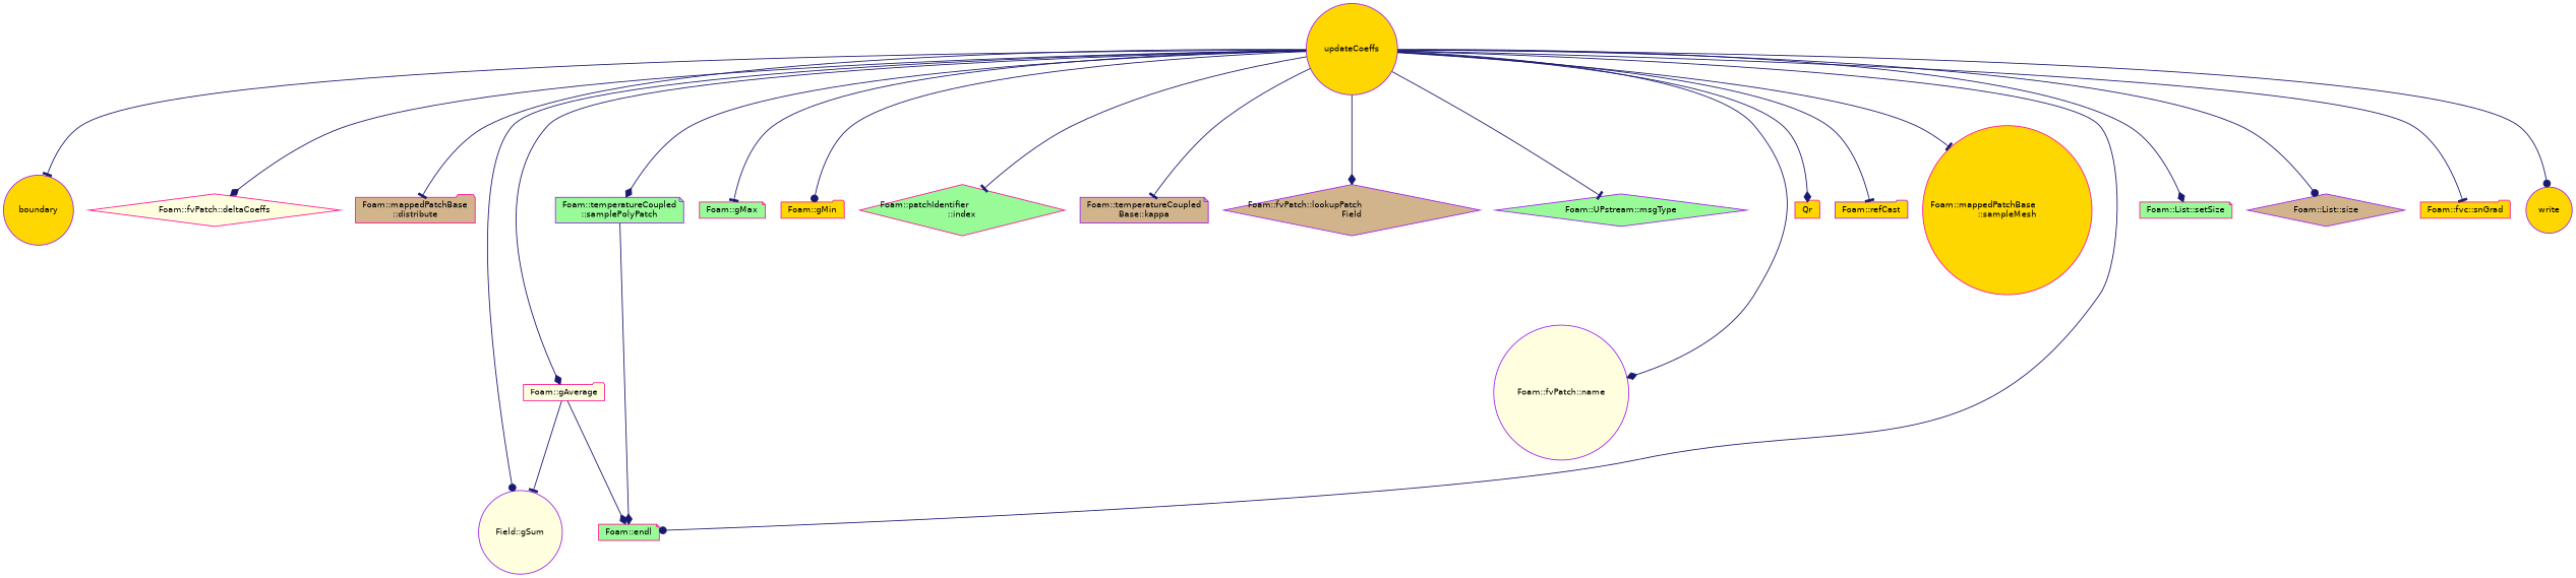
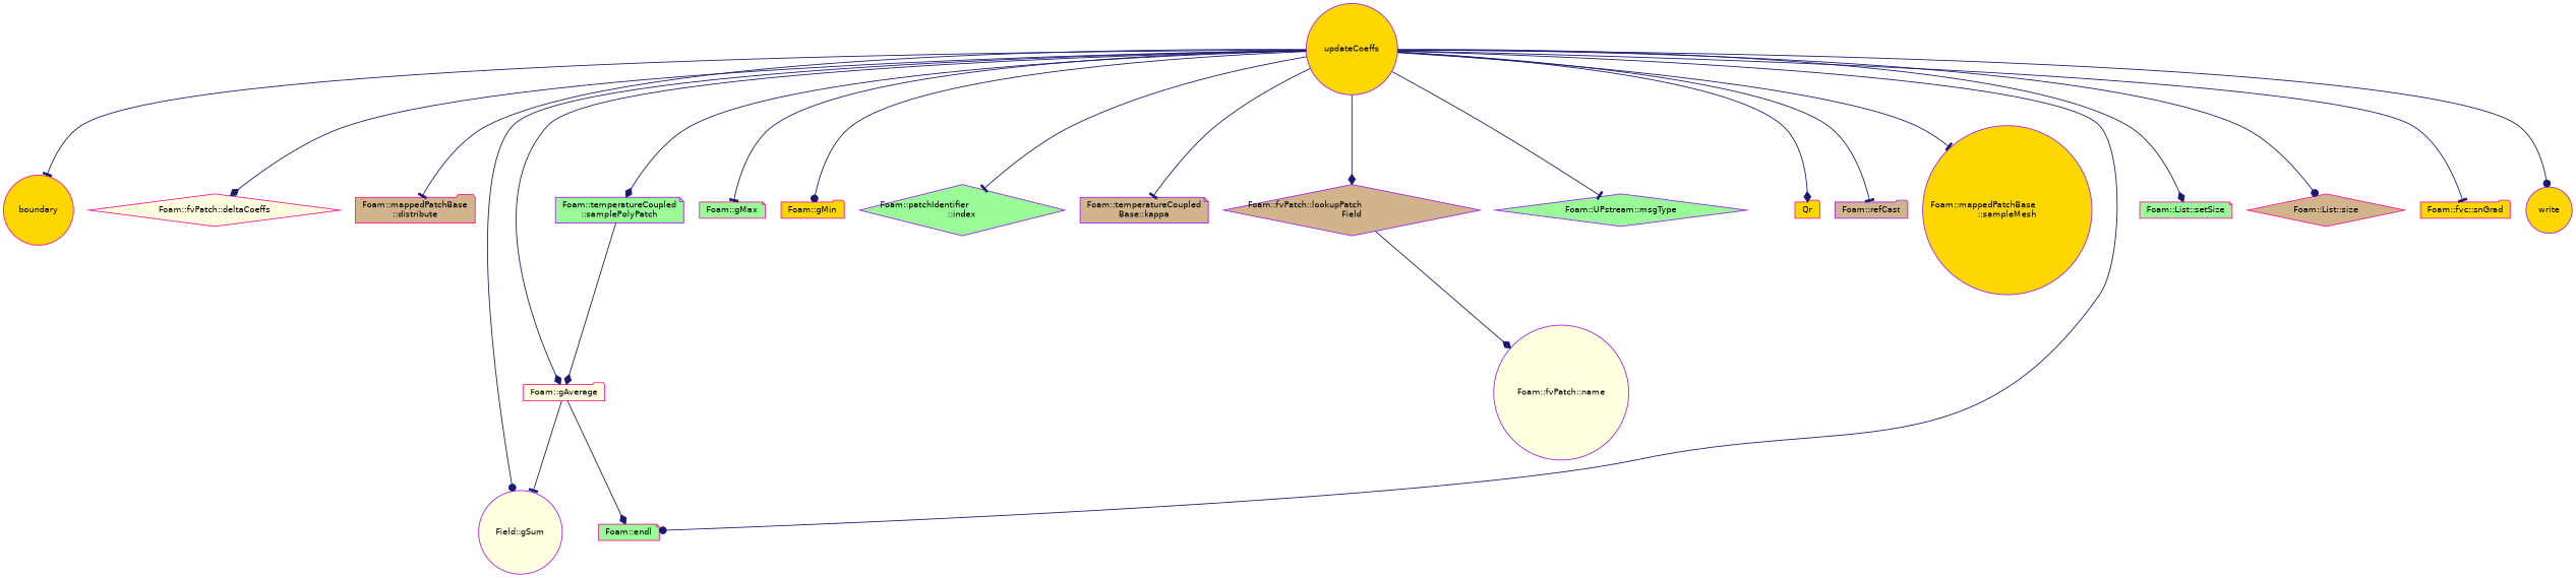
  digraph {
    rankdir=TB
    node [color=purple fillcolor=gold fontname=Helvetica fontsize=10 shape=circle style=filled]
    edge [arrowhead=tee color=midnightblue fontname=Helvetica fontsize=10 labelfontname=Helvetica labelfontsize=10 style=solid]
    n1 [fontcolor=black height=0.2 label=updateCoeffs width=0.4]
-   n2 [height=0.2 label=boundary width=0.4]
+   n2 [color=deeppink height=0.2 label=boundary width=0.4]
    n3 [color=deeppink fillcolor=lightyellow height=0.2 label="Foam::fvPatch::deltaCoeffs" shape=diamond width=0.4]
    n4 [color=deeppink fillcolor=tan height=0.2 label="Foam::mappedPatchBase\l::distribute" shape=folder width=0.4]
    n5 [color=deeppink fillcolor=palegreen height=0.2 label="Foam::endl" shape=note width=0.4]
    n6 [color=deeppink fillcolor=lightyellow height=0.2 label="Foam::gAverage" shape=folder width=0.4]
    n7 [fillcolor=lightyellow height=0.2 label="Field::gSum" width=0.4]
    n8 [color=deeppink fillcolor=palegreen height=0.2 label="Foam::gMax" shape=note width=0.4]
    n9 [color=deeppink height=0.2 label="Foam::gMin" shape=folder width=0.4]
-   n10 [color=deeppink fillcolor=palegreen height=0.2 label="Foam::patchIdentifier\l::index" shape=diamond width=0.4]
+   n10 [fillcolor=palegreen height=0.2 label="Foam::patchIdentifier\l::index" shape=diamond width=0.4]
    n11 [fillcolor=tan height=0.2 label="Foam::temperatureCoupled\lBase::kappa" shape=note width=0.4]
    n12 [fillcolor=tan height=0.2 label="Foam::fvPatch::lookupPatch\lField" shape=diamond width=0.4]
    n13 [fillcolor=palegreen height=0.2 label="Foam::UPstream::msgType" shape=diamond width=0.4]
    n14 [fillcolor=lightyellow height=0.2 label="Foam::fvPatch::name" width=0.4]
    n15 [color=deeppink height=0.2 label=Qr shape=folder width=0.4]
-   n16 [height=0.2 label="Foam::refCast" shape=folder width=0.4]
-   n17 [color=deeppink height=0.2 label="Foam::mappedPatchBase\l::sampleMesh" width=0.4]
+   n16 [fillcolor=tan height=0.2 label="Foam::refCast" shape=folder width=0.4]
+   n17 [height=0.2 label="Foam::mappedPatchBase\l::sampleMesh" width=0.4]
    n18 [fillcolor=palegreen height=0.2 label="Foam::temperatureCoupled\l::samplePolyPatch" shape=note width=0.4]
    n19 [color=deeppink fillcolor=palegreen height=0.2 label="Foam::List::setSize" shape=note width=0.4]
-   n20 [fillcolor=tan height=0.2 label="Foam::List::size" shape=diamond width=0.4]
+   n20 [color=deeppink fillcolor=tan height=0.2 label="Foam::List::size" shape=diamond width=0.4]
    n21 [color=deeppink height=0.2 label="Foam::fvc::snGrad" shape=folder width=0.4]
    n22 [height=0.2 label=write width=0.4]
    n1 -> n2
    n1 -> n3 [arrowhead=diamond]
    n1 -> n4
    n1 -> n5 [arrowhead=dot]
    n1 -> n6 [arrowhead=diamond]
    n1 -> n7 [arrowhead=dot]
    n1 -> n8
    n1 -> n9 [arrowhead=dot]
    n1 -> n10
    n1 -> n11
    n1 -> n12 [arrowhead=diamond]
    n1 -> n13
-   n1 -> n14 [arrowhead=diamond]
+   n12 -> n14 [arrowhead=diamond]
    n1 -> n15 [arrowhead=diamond]
    n1 -> n16
    n1 -> n17
    n1 -> n18 [arrowhead=diamond]
    n1 -> n19 [arrowhead=diamond]
    n1 -> n20 [arrowhead=dot]
    n1 -> n21
    n1 -> n22 [arrowhead=dot]
    n6 -> n5 [arrowhead=diamond]
    n6 -> n7
-   n18 -> n5 [arrowhead=diamond]
+   n18 -> n6 [arrowhead=diamond]
  }
